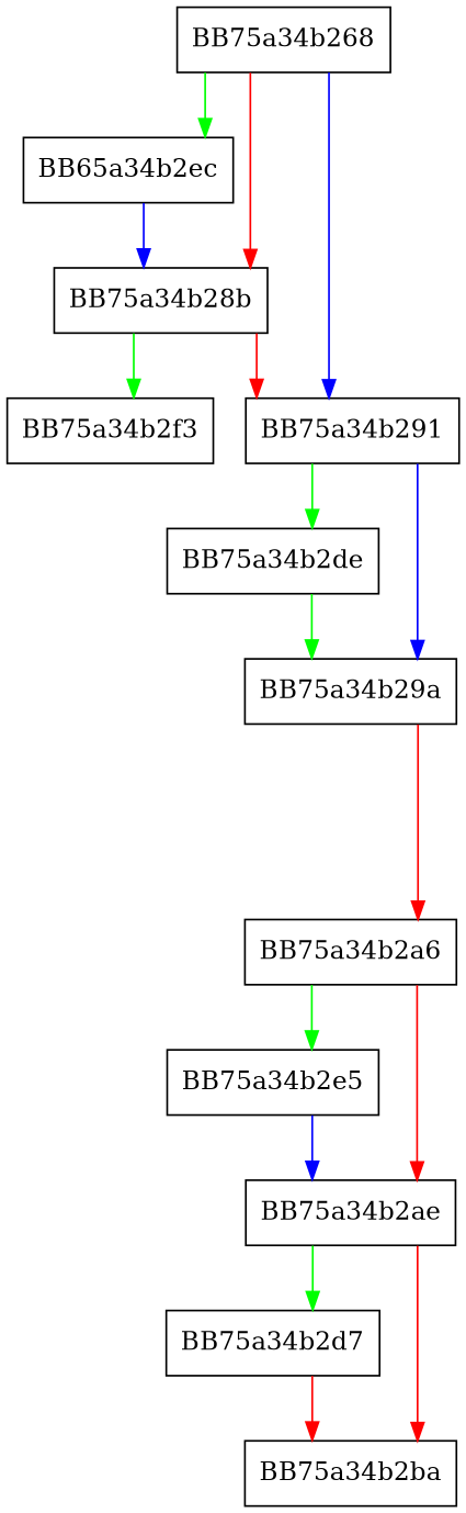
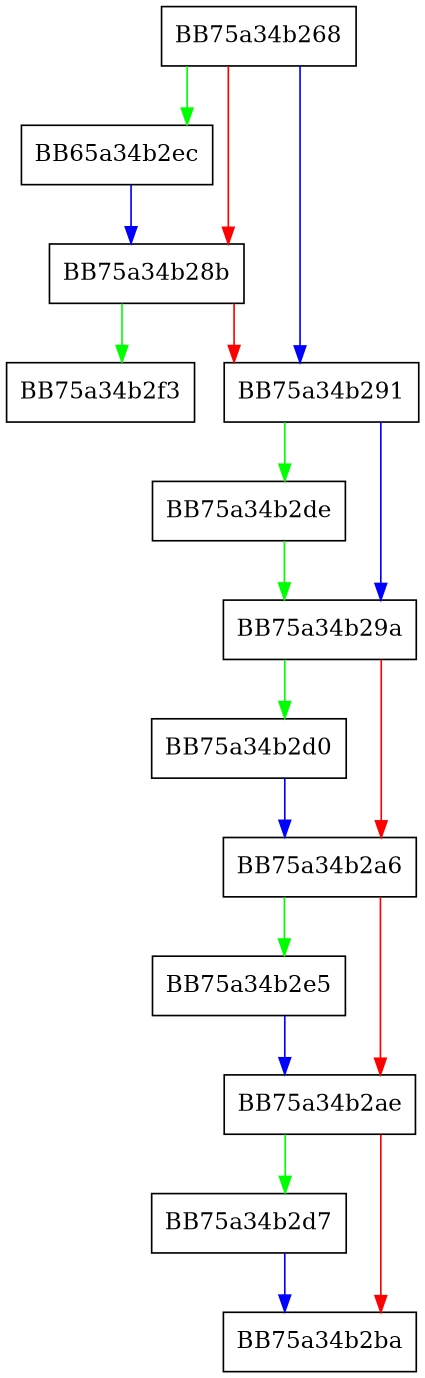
  digraph {
    splines=ortho
    node [shape=box]
    edge [color=green]
    n1 [label=BB65a34b2ec]
    BB75a34b268
    BB75a34b28b
    BB75a34b291
    BB75a34b2f3
    BB75a34b2de
    BB75a34b29a
+   BB75a34b2d0
    BB75a34b2a6
    BB75a34b2e5
    BB75a34b2ae
    BB75a34b2d7
    BB75a34b2ba
    n1 -> BB75a34b28b [color=blue]
    BB75a34b268 -> n1
    BB75a34b268 -> BB75a34b28b [color=red]
    BB75a34b268 -> BB75a34b291 [color=blue]
    BB75a34b28b -> BB75a34b291 [color=red]
    BB75a34b28b -> BB75a34b2f3
    BB75a34b291 -> BB75a34b2de
    BB75a34b291 -> BB75a34b29a [color=blue]
    BB75a34b2de -> BB75a34b29a
+   BB75a34b29a -> BB75a34b2d0
    BB75a34b29a -> BB75a34b2a6 [color=red]
+   BB75a34b2d0 -> BB75a34b2a6 [color=blue]
    BB75a34b2a6 -> BB75a34b2e5
    BB75a34b2a6 -> BB75a34b2ae [color=red]
    BB75a34b2e5 -> BB75a34b2ae [color=blue]
    BB75a34b2ae -> BB75a34b2d7
    BB75a34b2ae -> BB75a34b2ba [color=red]
-   BB75a34b2d7 -> BB75a34b2ba [color=red]
+   BB75a34b2d7 -> BB75a34b2ba [color=blue]
  }
